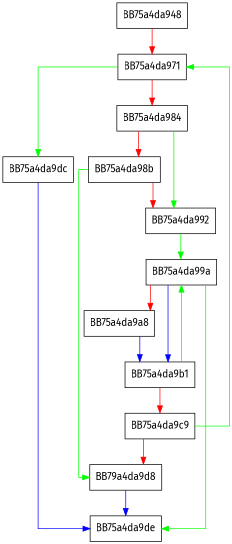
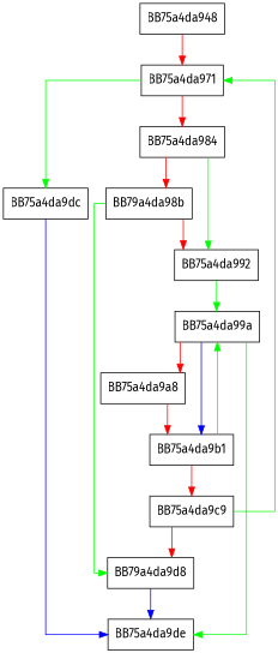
  digraph {
    fontname="Fira Sans"
    splines=ortho
    node [fontname="Fira Sans" shape=box]
    edge [color=red fontname="Fira Sans"]
    BB75a4da948
    BB75a4da971
    BB75a4da9dc
    BB75a4da984
    BB75a4da9de
    BB75a4da992
-   BB75a4da98b
+   BB75a4da98b [label=BB79a4da98b]
    BB75a4da99a
    n9 [label=BB79a4da9d8]
    BB75a4da9b1
    BB75a4da9a8
    BB75a4da9c9
    BB75a4da948 -> BB75a4da971
    BB75a4da971 -> BB75a4da9dc [color=green]
    BB75a4da971 -> BB75a4da984
    BB75a4da9dc -> BB75a4da9de [color=blue]
    BB75a4da984 -> BB75a4da992 [color=green]
    BB75a4da984 -> BB75a4da98b
    BB75a4da992 -> BB75a4da99a [color=green]
    BB75a4da98b -> BB75a4da992
    BB75a4da98b -> n9 [color=green]
    BB75a4da99a -> BB75a4da9de [color=green]
    BB75a4da99a -> BB75a4da9b1 [color=blue]
    BB75a4da99a -> BB75a4da9a8
    n9 -> BB75a4da9de [color=blue]
    BB75a4da9b1 -> BB75a4da99a [color=green]
    BB75a4da9b1 -> BB75a4da9c9
-   BB75a4da9a8 -> BB75a4da9b1 [color=blue]
+   BB75a4da9a8 -> BB75a4da9b1
    BB75a4da9c9 -> BB75a4da971 [color=green]
    BB75a4da9c9 -> n9
  }
